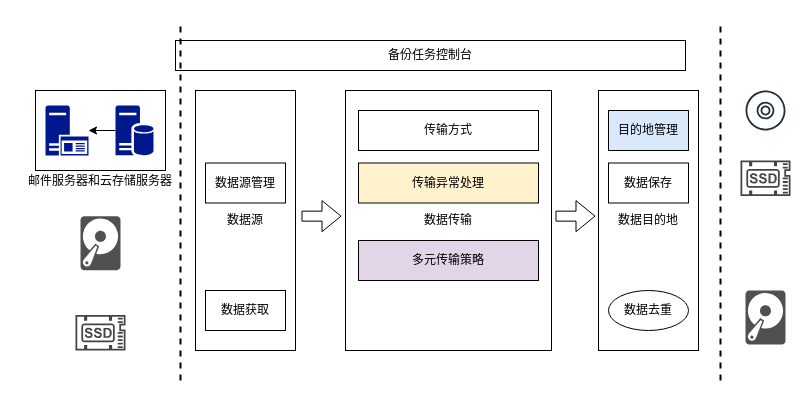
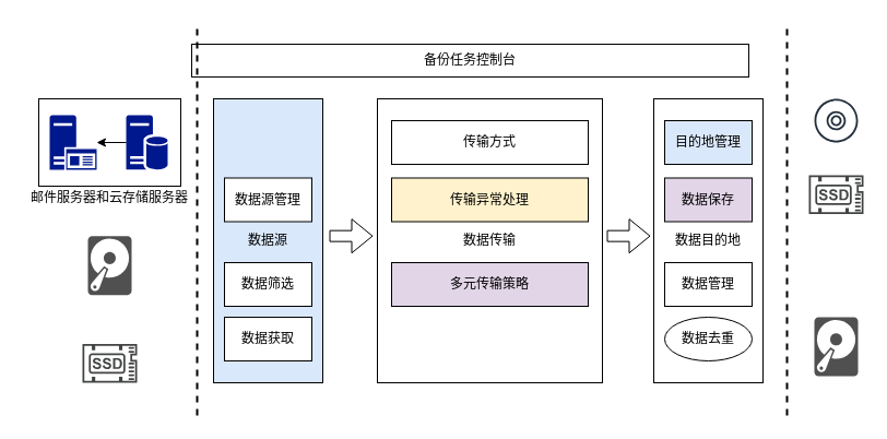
  <mxCell id="0" />
  <mxCell id="1" parent="0" />
  <mxCell id="2" value="" style="group" vertex="1" connectable="0" parent="1"><mxGeometry x="20" y="90" width="745" height="260" as="geometry" /></mxCell>
  <mxCell id="3" value="" style="group" vertex="1" connectable="0" parent="2"><mxGeometry x="55" y="125.65" width="110" height="134.35" as="geometry" /></mxCell>
  <mxCell id="4" value="" style="group" vertex="1" connectable="0" parent="3"><mxGeometry y="54.004" width="110" height="80.346" as="geometry" /></mxCell>
  <mxCell id="5" value="" style="group" vertex="1" connectable="0" parent="4"><mxGeometry width="50" height="80.346" as="geometry" /></mxCell>
  <mxCell id="6" value="" style="sketch=0;pointerEvents=1;shadow=0;dashed=0;html=1;strokeColor=none;fillColor=#434445;aspect=fixed;labelPosition=center;verticalLabelPosition=bottom;verticalAlign=top;align=center;outlineConnect=0;shape=mxgraph.vvd.ssd;container=0;" vertex="1" parent="5"><mxGeometry y="44.846" width="50" height="35.5" as="geometry" /></mxCell>
  <mxCell id="7" value="" style="shape=image;html=1;verticalAlign=top;verticalLabelPosition=bottom;labelBackgroundColor=#ffffff;imageAspect=0;aspect=fixed;image=https://cdn1.iconfinder.com/data/icons/ui-essential-17/32/UI_Essential_Outline_1_essential-app-ui-flash_drive-usb-128.png;rotation=89;container=0;" vertex="1" parent="5"><mxGeometry x="5" y="0.346" width="40" height="40" as="geometry" /></mxCell>
  <mxCell id="8" value="" style="sketch=0;pointerEvents=1;shadow=0;dashed=0;html=1;strokeColor=none;fillColor=#505050;labelPosition=center;verticalLabelPosition=bottom;verticalAlign=top;outlineConnect=0;align=center;shape=mxgraph.office.devices.hard_disk;container=0;" vertex="1" parent="3"><mxGeometry x="5" width="40" height="54" as="geometry" /></mxCell>
  <mxCell id="9" value="" style="sketch=0;pointerEvents=1;shadow=0;dashed=0;html=1;strokeColor=none;fillColor=#505050;labelPosition=center;verticalLabelPosition=bottom;verticalAlign=top;outlineConnect=0;align=center;shape=mxgraph.office.devices.hard_disk;" vertex="1" parent="2"><mxGeometry x="725" y="200" width="40" height="54" as="geometry" /></mxCell>
  <mxCell id="10" value="" style="sketch=0;outlineConnect=0;fontColor=#232F3E;gradientColor=none;fillColor=#232F3D;strokeColor=none;dashed=0;verticalLabelPosition=bottom;verticalAlign=top;align=center;html=1;fontSize=12;fontStyle=0;aspect=fixed;pointerEvents=1;shape=mxgraph.aws4.disk;" vertex="1" parent="2"><mxGeometry x="725" width="40" height="40" as="geometry" /></mxCell>
  <mxCell id="11" value="" style="sketch=0;pointerEvents=1;shadow=0;dashed=0;html=1;strokeColor=none;fillColor=#434445;aspect=fixed;labelPosition=center;verticalLabelPosition=bottom;verticalAlign=top;align=center;outlineConnect=0;shape=mxgraph.vvd.ssd;" vertex="1" parent="2"><mxGeometry x="720" y="70" width="50" height="35.5" as="geometry" /></mxCell>
  <mxCell id="12" value="" style="shape=image;html=1;verticalAlign=top;verticalLabelPosition=bottom;labelBackgroundColor=#ffffff;imageAspect=0;aspect=fixed;image=https://cdn1.iconfinder.com/data/icons/ui-essential-17/32/UI_Essential_Outline_1_essential-app-ui-flash_drive-usb-128.png;rotation=-90;" vertex="1" parent="2"><mxGeometry x="725" y="140" width="40" height="40" as="geometry" /></mxCell>
  <mxCell id="13" value="" style="group" vertex="1" connectable="0" parent="2"><mxGeometry x="15" width="130" height="80" as="geometry" /></mxCell>
  <mxCell id="14" value="" style="rounded=0;whiteSpace=wrap;html=1;" vertex="1" parent="13"><mxGeometry width="130" height="80" as="geometry" /></mxCell>
  <mxCell id="15" value="" style="sketch=0;aspect=fixed;pointerEvents=1;shadow=0;dashed=0;html=1;strokeColor=none;labelPosition=center;verticalLabelPosition=bottom;verticalAlign=top;align=center;fillColor=#00188D;shape=mxgraph.mscae.enterprise.application_server2" vertex="1" parent="13"><mxGeometry x="10" y="15" width="43" height="50" as="geometry" /></mxCell>
  <mxCell id="16" value="" style="sketch=0;aspect=fixed;pointerEvents=1;shadow=0;dashed=0;html=1;strokeColor=none;labelPosition=center;verticalLabelPosition=bottom;verticalAlign=top;align=center;fillColor=#00188D;shape=mxgraph.mscae.enterprise.database_server" vertex="1" parent="13"><mxGeometry x="80" y="15" width="38" height="50" as="geometry" /></mxCell>
  <mxCell id="17" value="" style="edgeStyle=orthogonalEdgeStyle;rounded=0;orthogonalLoop=1;jettySize=auto;html=1;" edge="1" parent="13" source="16" target="15"><mxGeometry relative="1" as="geometry" /></mxCell>
  <mxCell id="18" value="" style="group" vertex="1" connectable="0" parent="2"><mxGeometry x="325" width="206" height="260" as="geometry" /></mxCell>
  <mxCell id="19" value="数据传输" style="rounded=0;whiteSpace=wrap;html=1;" vertex="1" parent="18"><mxGeometry width="206" height="260" as="geometry" /></mxCell>
  <mxCell id="20" value="传输方式" style="rounded=0;whiteSpace=wrap;html=1;" vertex="1" parent="18"><mxGeometry x="13" y="20" width="180" height="40" as="geometry" /></mxCell>
  <mxCell id="21" value="传输异常处理" style="rounded=0;whiteSpace=wrap;html=1;fillColor=#fff2cc;" vertex="1" parent="18"><mxGeometry x="13" y="72.5" width="180" height="40" as="geometry" /></mxCell>
  <mxCell id="22" value="多元传输策略" style="rounded=0;whiteSpace=wrap;html=1;fillColor=#e1d5e7;" vertex="1" parent="18"><mxGeometry x="13" y="150" width="180" height="40" as="geometry" /></mxCell>
  <mxCell id="23" value="" style="group" vertex="1" connectable="0" parent="2"><mxGeometry x="578" width="100" height="260" as="geometry" /></mxCell>
  <mxCell id="24" value="数据目的地" style="rounded=0;whiteSpace=wrap;html=1;" vertex="1" parent="23"><mxGeometry width="100" height="260" as="geometry" /></mxCell>
  <mxCell id="25" value="目的地管理" style="rounded=0;whiteSpace=wrap;html=1;fillColor=#dae8fc;" vertex="1" parent="23"><mxGeometry x="10" y="20" width="80" height="40" as="geometry" /></mxCell>
- <mxCell id="26" value="数据保存" style="rounded=0;whiteSpace=wrap;html=1;" vertex="1" parent="23"><mxGeometry x="10" y="72.5" width="80" height="40" as="geometry" /></mxCell>
+ <mxCell id="26" value="数据保存" style="rounded=0;whiteSpace=wrap;html=1;fillColor=#e1d5e7;" vertex="1" parent="23"><mxGeometry x="10" y="72.5" width="80" height="40" as="geometry" /></mxCell>
+ <mxCell id="27" value="数据管理" style="rounded=0;whiteSpace=wrap;html=1;" vertex="1" parent="23"><mxGeometry x="10" y="150" width="80" height="40" as="geometry" /></mxCell>
  <mxCell id="28" value="数据去重" style="ellipse;whiteSpace=wrap;html=1;" vertex="1" parent="23"><mxGeometry x="10" y="200" width="80" height="40" as="geometry" /></mxCell>
  <mxCell id="29" value="" style="group" vertex="1" connectable="0" parent="2"><mxGeometry x="175" width="100" height="260" as="geometry" /></mxCell>
- <mxCell id="30" value="数据源" style="rounded=0;whiteSpace=wrap;html=1;" vertex="1" parent="29"><mxGeometry width="100" height="260" as="geometry" /></mxCell>
+ <mxCell id="30" value="数据源" style="rounded=0;whiteSpace=wrap;html=1;fillColor=#dae8fc;" vertex="1" parent="29"><mxGeometry width="100" height="260" as="geometry" /></mxCell>
  <mxCell id="31" value="数据源管理" style="rounded=0;whiteSpace=wrap;html=1;" vertex="1" parent="29"><mxGeometry x="10" y="72.5" width="80" height="40" as="geometry" /></mxCell>
+ <mxCell id="32" value="数据筛选" style="rounded=0;whiteSpace=wrap;html=1;" vertex="1" parent="29"><mxGeometry x="10" y="150" width="80" height="40" as="geometry" /></mxCell>
  <mxCell id="33" value="数据获取" style="rounded=0;whiteSpace=wrap;html=1;" vertex="1" parent="29"><mxGeometry x="10" y="200" width="80" height="40" as="geometry" /></mxCell>
  <mxCell id="34" value="" style="shape=flexArrow;endArrow=classic;html=1;rounded=0;" edge="1" parent="2"><mxGeometry width="50" height="50" relative="1" as="geometry"><mxPoint x="281" y="125.65" as="sourcePoint" /><mxPoint x="321" y="125.65" as="targetPoint" /></mxGeometry></mxCell>
  <mxCell id="35" value="" style="shape=flexArrow;endArrow=classic;html=1;rounded=0;" edge="1" parent="2"><mxGeometry width="50" height="50" relative="1" as="geometry"><mxPoint x="535" y="125.65" as="sourcePoint" /><mxPoint x="575" y="125.65" as="targetPoint" /></mxGeometry></mxCell>
  <mxCell id="36" value="邮件服务器和云存储服务器" style="text;html=1;align=center;verticalAlign=middle;whiteSpace=wrap;rounded=0;" vertex="1" parent="2"><mxGeometry y="75.5" width="160" height="30" as="geometry" /></mxCell>
  <mxCell id="37" value="" style="endArrow=none;dashed=1;html=1;rounded=0;strokeWidth=2;" edge="1" parent="2"><mxGeometry width="50" height="50" relative="1" as="geometry"><mxPoint x="700" y="290" as="sourcePoint" /><mxPoint x="700" y="-70" as="targetPoint" /></mxGeometry></mxCell>
  <mxCell id="38" value="备份任务控制台" style="rounded=0;whiteSpace=wrap;html=1;" vertex="1" parent="1"><mxGeometry x="175" y="40" width="510" height="30" as="geometry" /></mxCell>
  <mxCell id="39" value="" style="endArrow=none;dashed=1;html=1;rounded=0;strokeWidth=2;" edge="1" parent="1"><mxGeometry width="50" height="50" relative="1" as="geometry"><mxPoint x="180" y="380" as="sourcePoint" /><mxPoint x="180" y="20" as="targetPoint" /></mxGeometry></mxCell>
